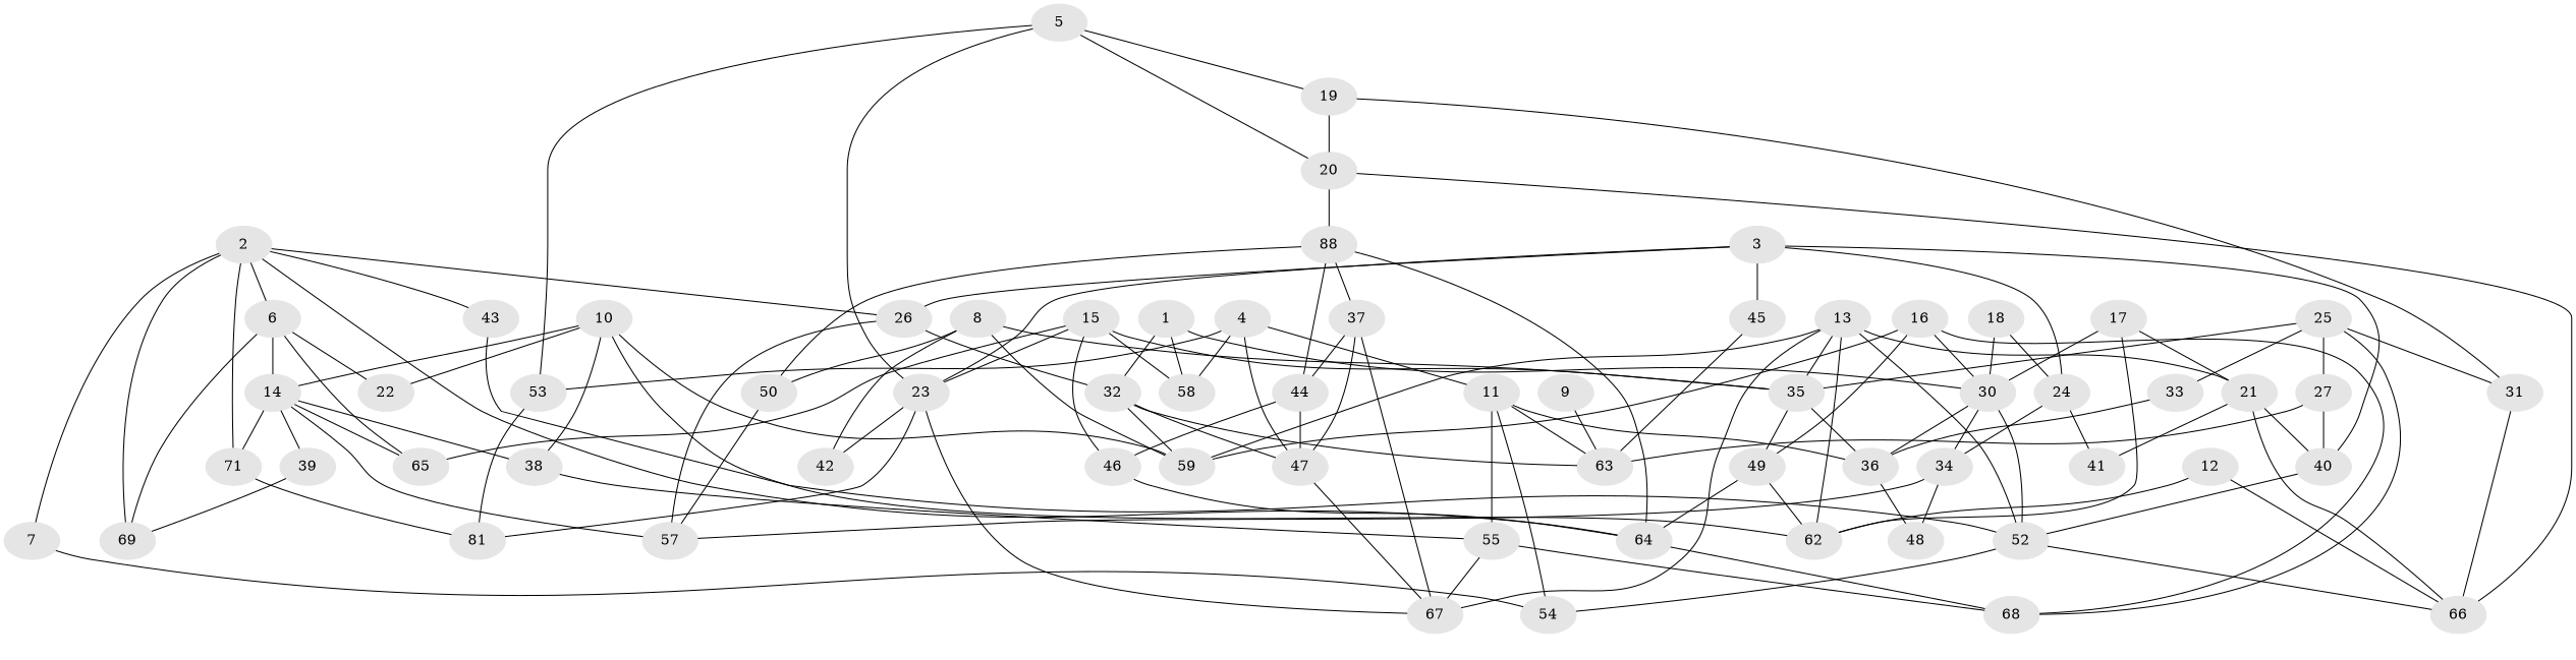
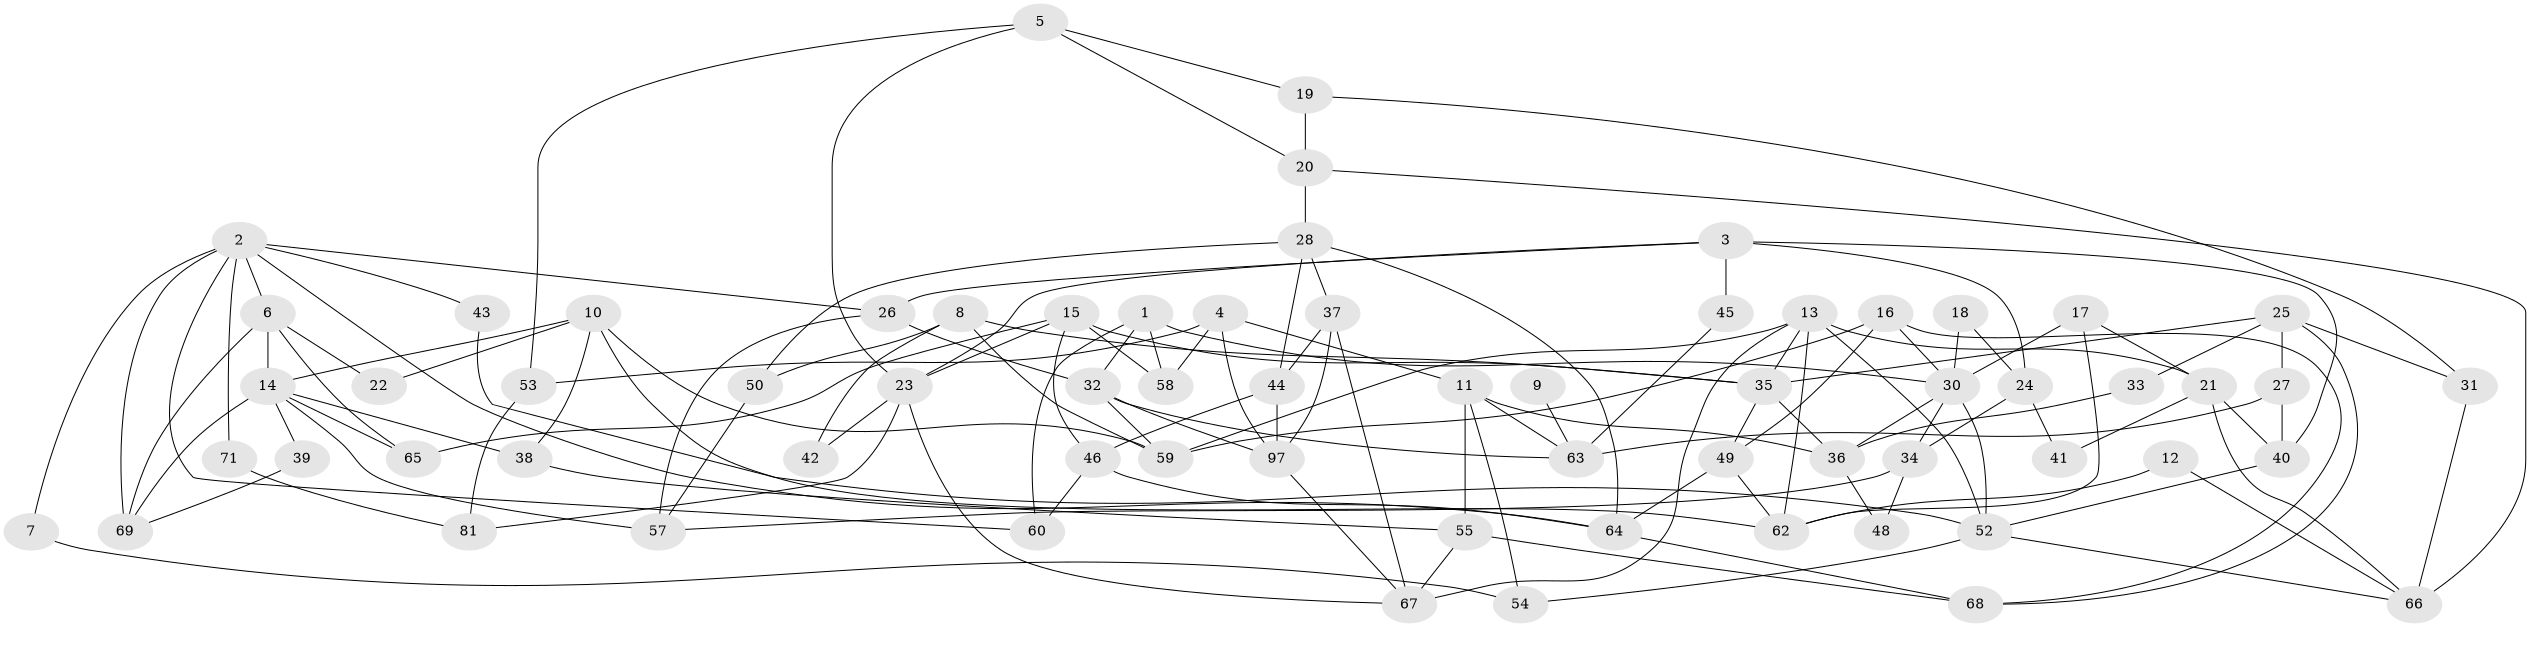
  graph {
    node [color=gray90 style=filled]
    1
    30
    32
    58
+   60
    36
    52
    34
-   47
+   47 [label=97]
    59
    63
    2
    6
    7
    26
    43
    n17 [label=71]
    64
    69
    14
    22
    65
    54
    57
    n25 [label=81]
    68
    3
    23
    24
    40
    45
    42
    67
    41
    4
    11
    53
    55
    5
    19
    20
    31
    66
-   28 [label=88]
+   28
    38
    39
    8
    35
    50
    49
    9
    10
    62
    48
    12
    13
    21
    15
    46
    16
    17
    18
    37
    44
    25
    27
    33
    1 -- 30
    1 -- 32
    1 -- 58
+   1 -- 60
    30 -- 36
    30 -- 52
    30 -- 34
    32 -- 47
    32 -- 59
    32 -- 63
    36 -- 48
    52 -- 54
    52 -- 66
    34 -- 57
    34 -- 48
    47 -- 67
+   2 -- 60
    2 -- 6
    2 -- 7
    2 -- 26
    2 -- 43
    2 -- n17
    2 -- 64
    2 -- 69
    6 -- 69
    6 -- 14
    6 -- 22
    6 -- 65
    7 -- 54
    26 -- 32
    26 -- 57
    43 -- 52
    n17 -- n25
    64 -- 68
-   14 -- n17
+   14 -- 69
    14 -- 65
    14 -- 57
    14 -- 38
    14 -- 39
    3 -- 26
    3 -- 23
    3 -- 24
    3 -- 40
    3 -- 45
    23 -- n25
    23 -- 42
    23 -- 67
    24 -- 34
    24 -- 41
    40 -- 52
    45 -- 63
    4 -- 58
    4 -- 47
    4 -- 11
    4 -- 53
    11 -- 36
    11 -- 63
    11 -- 54
    11 -- 55
    53 -- n25
    55 -- 68
    55 -- 67
    5 -- 23
    5 -- 53
    5 -- 19
    5 -- 20
    19 -- 20
    19 -- 31
    20 -- 66
    20 -- 28
    31 -- 66
    28 -- 64
    28 -- 50
    28 -- 37
    28 -- 44
    38 -- 55
    39 -- 69
    8 -- 59
    8 -- 42
    8 -- 35
    8 -- 50
    35 -- 36
    35 -- 49
    50 -- 57
    49 -- 64
    49 -- 62
    9 -- 63
    10 -- 59
    10 -- 14
    10 -- 22
    10 -- 38
    10 -- 62
    12 -- 66
    12 -- 62
    13 -- 52
    13 -- 59
    13 -- 67
    13 -- 35
    13 -- 62
    13 -- 21
    21 -- 40
    21 -- 41
    21 -- 66
    15 -- 58
    15 -- 65
    15 -- 23
    15 -- 35
    15 -- 46
+   46 -- 60
    46 -- 64
    16 -- 30
    16 -- 59
    16 -- 68
    16 -- 49
    17 -- 30
    17 -- 62
    17 -- 21
    18 -- 30
    18 -- 24
    37 -- 47
    37 -- 67
    37 -- 44
    44 -- 47
    44 -- 46
    25 -- 68
    25 -- 31
    25 -- 35
    25 -- 27
    25 -- 33
    27 -- 63
    27 -- 40
    33 -- 36
  }
